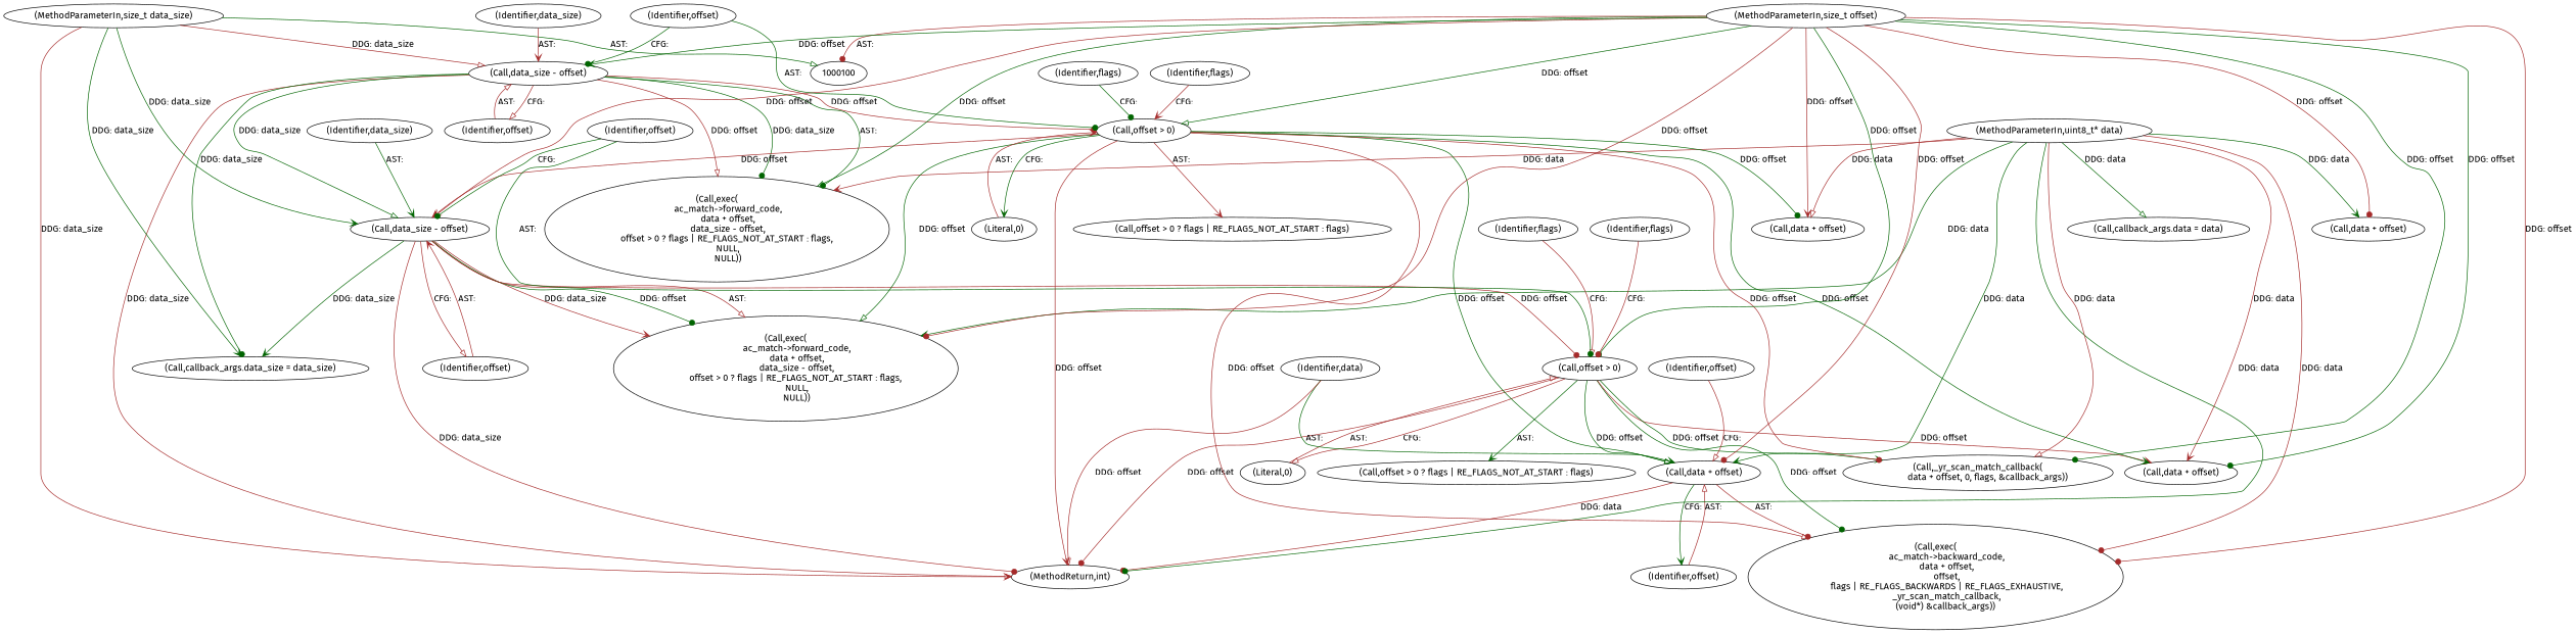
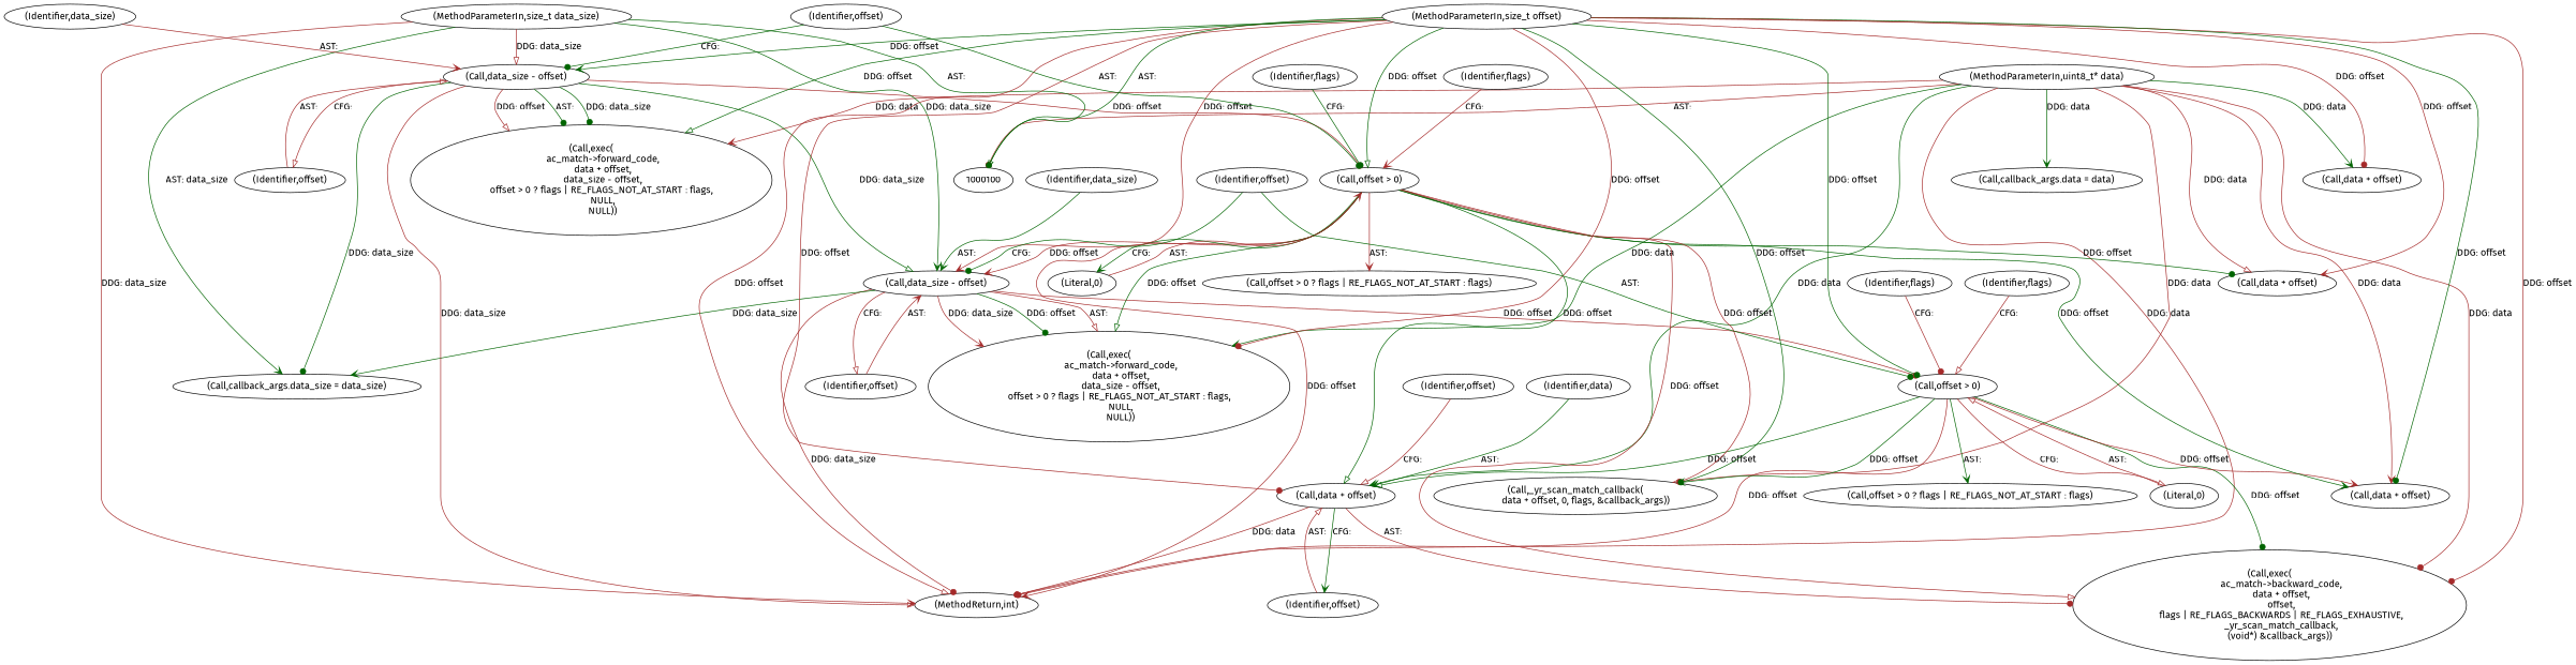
  digraph {
    fontname="Fira Sans"
    node [fontname="Fira Sans"]
    edge [arrowhead=dot color=brown fontname="Fira Sans"]
    n1 [label="(Call,data + offset)"]
    n2 [label="(Call,exec(\n         ac_match->backward_code,\n         data + offset,\n         offset,\n         flags | RE_FLAGS_BACKWARDS | RE_FLAGS_EXHAUSTIVE,\n         _yr_scan_match_callback,\n        (void*) &callback_args))"]
    n3 [label="(MethodReturn,int)"]
    n4 [label="(Identifier,offset)"]
    n5 [label="(MethodParameterIn,uint8_t* data)"]
    n6 [label="(Call,exec(\n         ac_match->forward_code,\n         data + offset,\n         data_size - offset,\n        offset > 0 ? flags | RE_FLAGS_NOT_AT_START : flags,\n         NULL,\n         NULL))"]
    n7 [label="(Call,data + offset)"]
    n8 [label="(Call,callback_args.data = data)"]
    n9 [label="(Call,data + offset)"]
    n10 [label="(Call,exec(\n         ac_match->forward_code,\n         data + offset,\n         data_size - offset,\n        offset > 0 ? flags | RE_FLAGS_NOT_AT_START : flags,\n         NULL,\n         NULL))"]
    n11 [label="(Call,_yr_scan_match_callback(\n        data + offset, 0, flags, &callback_args))"]
    n12 [label="(Call,data + offset)"]
    1000100
    n14 [label="(Call,offset > 0)"]
    n15 [label="(Literal,0)"]
    n16 [label="(Call,offset > 0 ? flags | RE_FLAGS_NOT_AT_START : flags)"]
    n17 [label="(Call,data_size - offset)"]
    n18 [label="(Identifier,offset)"]
    n19 [label="(Call,callback_args.data_size = data_size)"]
    n20 [label="(Call,data_size - offset)"]
    n21 [label="(Call,offset > 0)"]
    n22 [label="(Identifier,offset)"]
    n23 [label="(Call,offset > 0 ? flags | RE_FLAGS_NOT_AT_START : flags)"]
    n24 [label="(Literal,0)"]
    n25 [label="(MethodParameterIn,size_t data_size)"]
    n26 [label="(MethodParameterIn,size_t offset)"]
    n27 [label="(Identifier,data)"]
    n28 [label="(Identifier,flags)"]
    n29 [label="(Identifier,flags)"]
    n30 [label="(Identifier,offset)"]
    n31 [label="(Identifier,data_size)"]
    n32 [label="(Identifier,data_size)"]
    n33 [label="(Identifier,offset)"]
    n34 [label="(Identifier,offset)"]
    n35 [label="(Identifier,flags)"]
    n36 [label="(Identifier,flags)"]
    n1 -> n2 [label="AST: "]
    n1 -> n3 [label="DDG: data"]
    n1 -> n4 [arrowhead=vee color=darkgreen label="CFG: "]
    n4 -> n1 [arrowhead=onormal label="AST: "]
    n5 -> n1 [arrowhead=vee color=darkgreen label="DDG: data"]
    n5 -> n2 [label="DDG: data"]
-   n5 -> n3 [color=darkgreen label="DDG: data"]
+   n5 -> n3 [label="DDG: data"]
    n5 -> n6 [arrowhead=vee color=darkgreen label="DDG: data"]
    n5 -> n7 [arrowhead=vee label="DDG: data"]
-   n5 -> n8 [arrowhead=onormal color=darkgreen label="DDG: data"]
+   n5 -> n8 [arrowhead=vee color=darkgreen label="DDG: data"]
    n5 -> n9 [arrowhead=onormal label="DDG: data"]
    n5 -> n10 [arrowhead=vee label="DDG: data"]
    n5 -> n11 [arrowhead=onormal label="DDG: data"]
    n5 -> n12 [arrowhead=vee color=darkgreen label="DDG: data"]
+   n5 -> 1000100 [label="AST: "]
    n14 -> n1 [arrowhead=onormal color=darkgreen label="DDG: offset"]
    n14 -> n2 [color=darkgreen label="DDG: offset"]
    n14 -> n3 [label="DDG: offset"]
    n14 -> n7 [arrowhead=vee label="DDG: offset"]
    n14 -> n11 [arrowhead=vee color=darkgreen label="DDG: offset"]
    n14 -> n15 [arrowhead=onormal label="CFG: "]
    n14 -> n16 [arrowhead=vee color=darkgreen label="AST: "]
    n15 -> n14 [arrowhead=onormal label="AST: "]
    n17 -> n3 [label="DDG: data_size"]
    n17 -> n6 [arrowhead=onormal label="AST: "]
    n17 -> n6 [arrowhead=vee label="DDG: data_size"]
    n17 -> n6 [color=darkgreen label="DDG: offset"]
    n17 -> n14 [label="DDG: offset"]
    n17 -> n18 [arrowhead=onormal label="CFG: "]
    n17 -> n19 [arrowhead=vee color=darkgreen label="DDG: data_size"]
    n18 -> n17 [arrowhead=vee label="AST: "]
    n20 -> n3 [arrowhead=onormal label="DDG: data_size"]
    n20 -> n10 [color=darkgreen label="AST: "]
    n20 -> n10 [color=darkgreen label="DDG: data_size"]
    n20 -> n10 [arrowhead=onormal label="DDG: offset"]
    n20 -> n17 [arrowhead=onormal color=darkgreen label="DDG: data_size"]
    n20 -> n19 [color=darkgreen label="DDG: data_size"]
    n20 -> n21 [label="DDG: offset"]
    n20 -> n22 [arrowhead=onormal label="CFG: "]
    n21 -> n1 [arrowhead=onormal color=darkgreen label="DDG: offset"]
    n21 -> n2 [arrowhead=onormal label="DDG: offset"]
    n21 -> n3 [arrowhead=vee label="DDG: offset"]
    n21 -> n6 [arrowhead=onormal color=darkgreen label="DDG: offset"]
    n21 -> n7 [arrowhead=vee color=darkgreen label="DDG: offset"]
    n21 -> n9 [color=darkgreen label="DDG: offset"]
    n21 -> n11 [label="DDG: offset"]
    n21 -> n17 [arrowhead=vee label="DDG: offset"]
    n21 -> n23 [arrowhead=vee label="AST: "]
    n21 -> n24 [arrowhead=vee color=darkgreen label="CFG: "]
    n22 -> n20 [arrowhead=onormal label="AST: "]
    n24 -> n21 [arrowhead=vee label="AST: "]
    n25 -> n3 [arrowhead=vee label="DDG: data_size"]
    n25 -> 1000100 [arrowhead=onormal color=darkgreen label="AST: "]
    n25 -> n17 [arrowhead=vee color=darkgreen label="DDG: data_size"]
-   n25 -> n19 [arrowhead=vee color=darkgreen label="DDG: data_size"]
+   n25 -> n19 [arrowhead=vee color=darkgreen label="AST: data_size"]
    n25 -> n20 [arrowhead=onormal label="DDG: data_size"]
    n26 -> n1 [label="DDG: offset"]
    n26 -> n2 [label="DDG: offset"]
-   n27 -> n3 [arrowhead=onormal label="DDG: offset"]
+   n26 -> n3 [arrowhead=onormal label="DDG: offset"]
    n26 -> n6 [label="DDG: offset"]
    n26 -> n7 [color=darkgreen label="DDG: offset"]
    n26 -> n9 [arrowhead=vee label="DDG: offset"]
    n26 -> n10 [arrowhead=onormal color=darkgreen label="DDG: offset"]
    n26 -> n11 [color=darkgreen label="DDG: offset"]
    n26 -> n12 [label="DDG: offset"]
-   n26 -> 1000100 [label="AST: "]
+   n26 -> 1000100 [color=darkgreen label="AST: "]
    n26 -> n14 [color=darkgreen label="DDG: offset"]
    n26 -> n17 [arrowhead=vee label="DDG: offset"]
    n26 -> n20 [arrowhead=vee color=darkgreen label="DDG: offset"]
    n26 -> n21 [arrowhead=onormal color=darkgreen label="DDG: offset"]
    n27 -> n1 [arrowhead=vee color=darkgreen label="AST: "]
    n28 -> n14 [arrowhead=onormal label="CFG: "]
    n29 -> n14 [label="CFG: "]
    n30 -> n20 [color=darkgreen label="CFG: "]
    n30 -> n21 [color=darkgreen label="AST: "]
    n31 -> n17 [arrowhead=vee color=darkgreen label="AST: "]
    n32 -> n20 [arrowhead=vee label="AST: "]
    n33 -> n14 [color=darkgreen label="AST: "]
    n33 -> n17 [color=darkgreen label="CFG: "]
    n34 -> n1 [arrowhead=onormal label="CFG: "]
    n35 -> n21 [arrowhead=vee label="CFG: "]
    n36 -> n21 [color=darkgreen label="CFG: "]
  }
